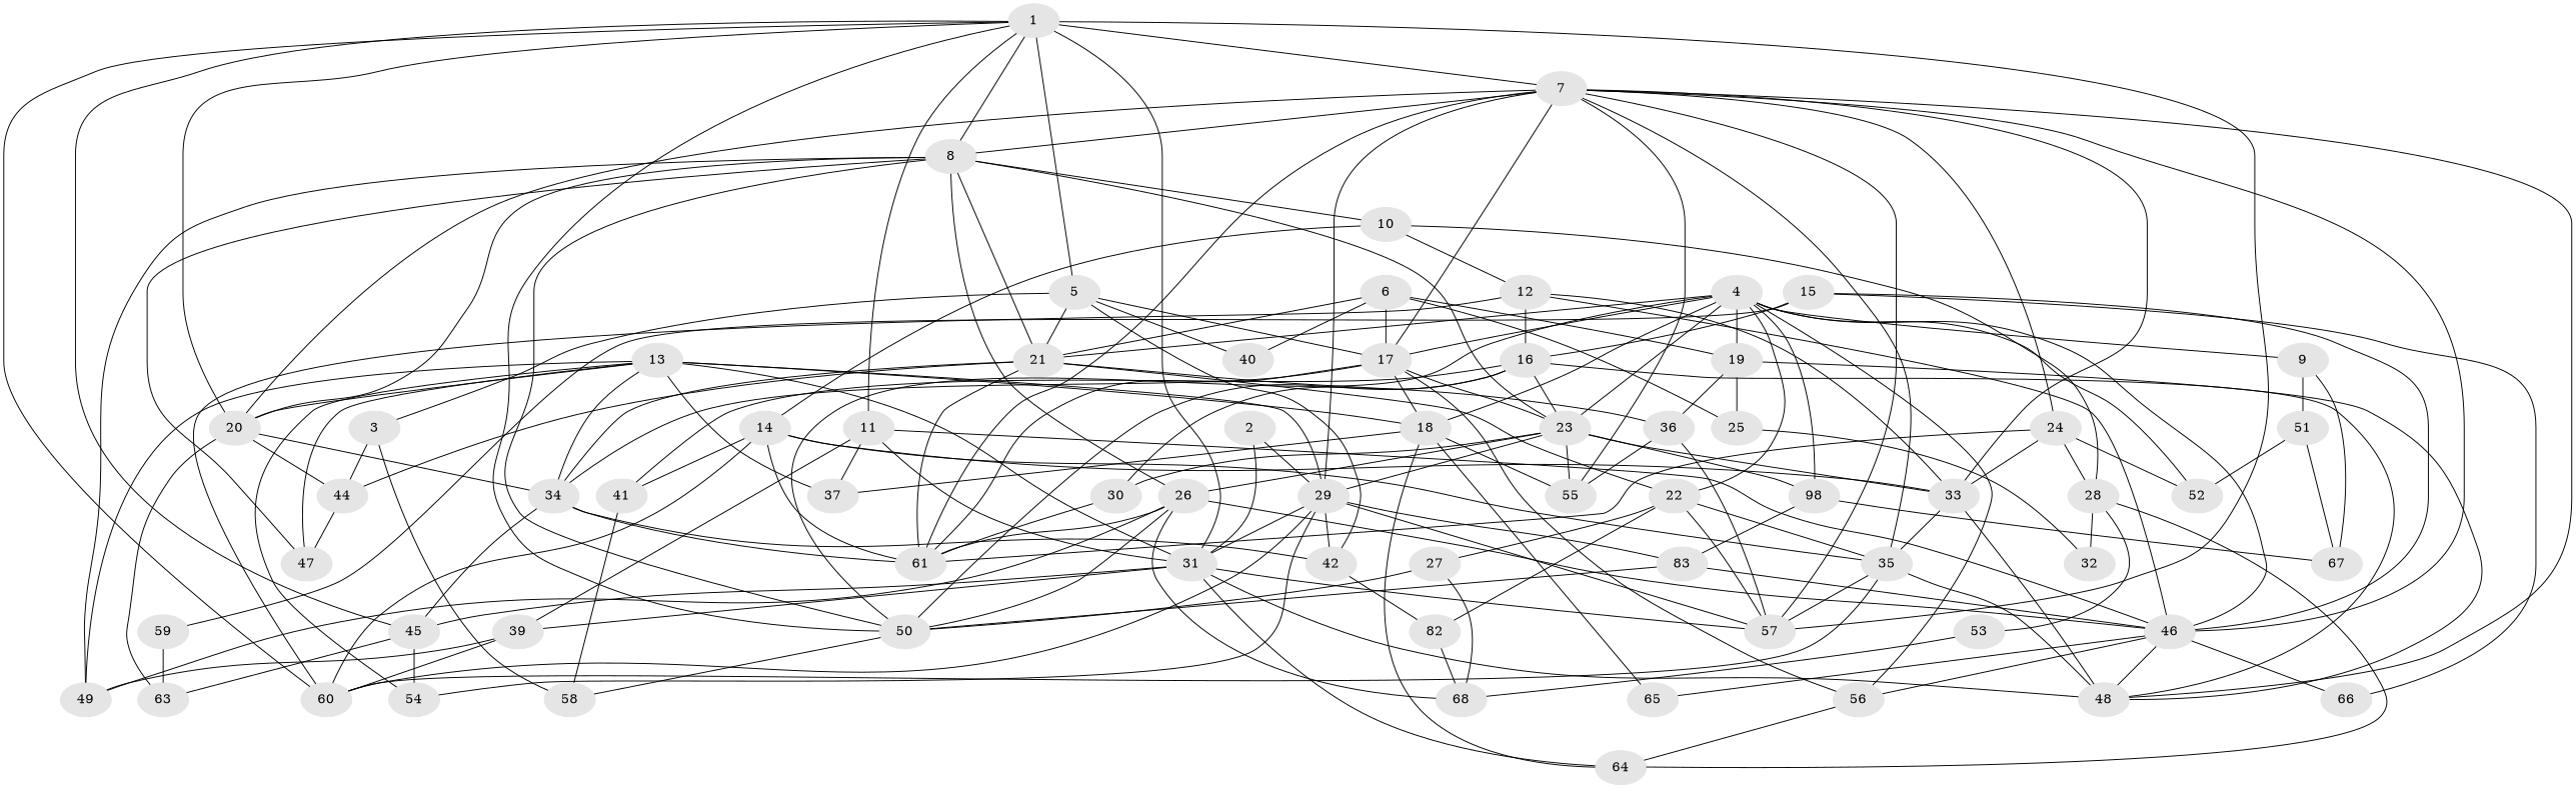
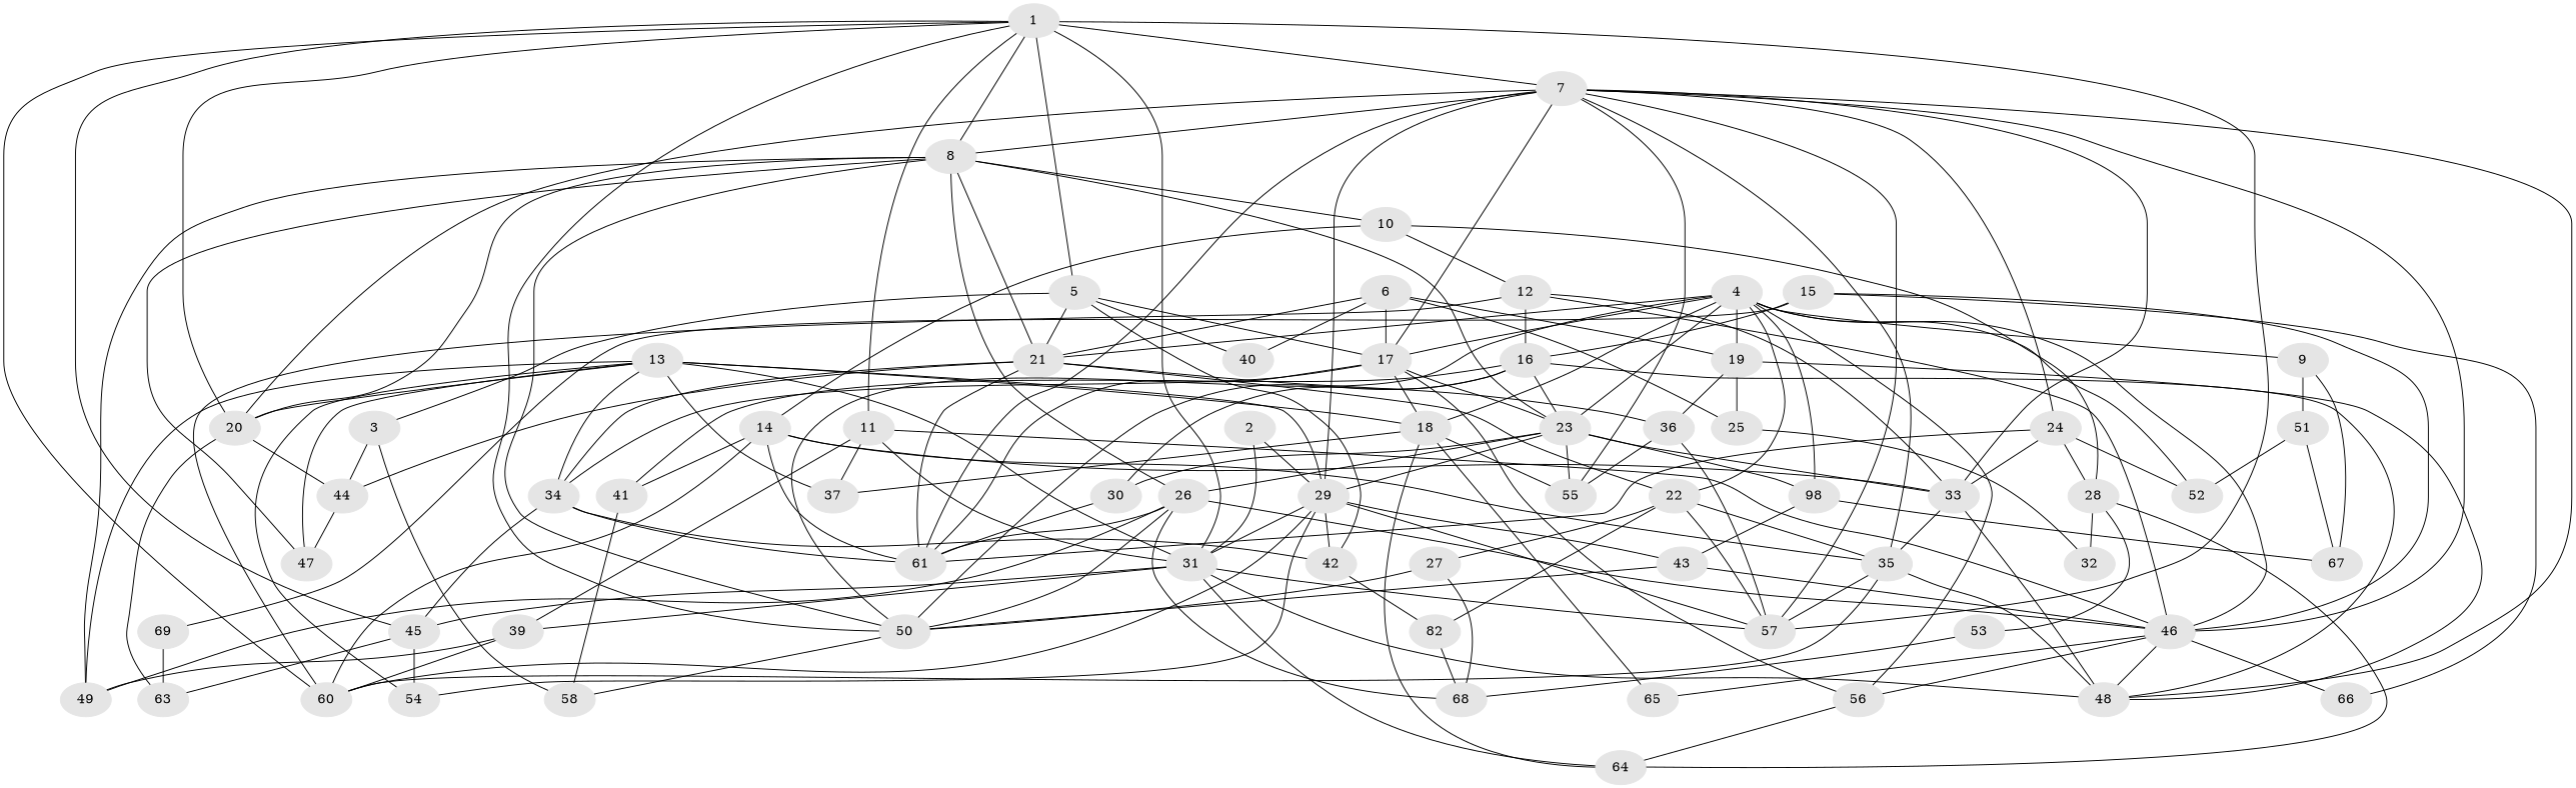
  graph {
    node [color=gray90 style=filled]
    edge [weight=1.0]
    1
    5
    7
    8
    11
    20
    31
    45
    50
    57
    60
    3
    17
    21
    40
    42
    29
    46
    24
    33
    35
    48
    55
    61
    23
    10
    26
    47
    49
    37
    39
    44
    34
    63
    64
    54
    58
    2
-   43 [label=83]
+   43
    4
    9
    18
    19
    22
    n45 [label=98]
    52
    56
    51
    67
    65
    25
    36
    27
    n54 [label=82]
    30
    66
    6
    32
    28
    12
    14
    68
    16
    41
    53
    13
    15
-   59
+   59 [label=69]
    1 -- 5
    1 -- 7
    1 -- 8
    1 -- 11
    1 -- 20
    1 -- 31 [weight=3.0]
    1 -- 45
    1 -- 50
    1 -- 57
    1 -- 60
    5 -- 3
    5 -- 17 [weight=2.0]
    5 -- 21
    5 -- 40
    5 -- 42
    7 -- 8
    7 -- 20
    7 -- 57
    7 -- 17
    7 -- 29 [weight=3.0]
    7 -- 46
    7 -- 24
    7 -- 33
    7 -- 35
    7 -- 48
    7 -- 55 [weight=2.0]
    7 -- 61
    8 -- 20 [weight=2.0]
    8 -- 50
    8 -- 21
    8 -- 23
    8 -- 10
    8 -- 26
    8 -- 47
    8 -- 49
    11 -- 31
    11 -- 46
    11 -- 37
    11 -- 39
    20 -- 44
-   20 -- 34
    20 -- 63
    31 -- 45
    31 -- 57
    31 -- 48
    31 -- 39
    31 -- 64
    45 -- 63
    45 -- 54
    50 -- 58
    3 -- 44
    3 -- 58
    17 -- 61
    17 -- 23
    17 -- 34
    17 -- 18 [weight=3.0]
    17 -- 56
    21 -- 61
    21 -- 44
    21 -- 34
    21 -- 22
    21 -- 36
    42 -- n54
    29 -- 31
    29 -- 57
    29 -- 60
    29 -- 42 [weight=2.0]
    29 -- 54
    29 -- 43 [weight=2.0]
    46 -- 48
    46 -- 56
    46 -- 65
    46 -- 66
    24 -- 33
    24 -- 61
    24 -- 52
    24 -- 28
    33 -- 35
    33 -- 48
    35 -- 57
    35 -- 60
    35 -- 48 [weight=2.0]
    23 -- 29
    23 -- 33
    23 -- 55
    23 -- 26
    23 -- n45
    23 -- 30
    10 -- 28
    10 -- 12
    10 -- 14
    26 -- 50
    26 -- 46
    26 -- 61 [weight=2.0]
    26 -- 49
    26 -- 68
    39 -- 60
    39 -- 49
    44 -- 47
    34 -- 45
    34 -- 42
    34 -- 61
    2 -- 31
    2 -- 29
    43 -- 50
    43 -- 46
    4 -- 50
    4 -- 17
    4 -- 21 [weight=2.0]
    4 -- 46
    4 -- 23
    4 -- 9
    4 -- 18
    4 -- 19
    4 -- 22
    4 -- n45
    4 -- 52
    4 -- 56
    9 -- 51
    9 -- 67
    18 -- 55
    18 -- 37
    18 -- 64
    18 -- 65
    19 -- 48
    19 -- 25
    19 -- 36
    22 -- 57
    22 -- 35
    22 -- 27
    22 -- n54
    n45 -- 43
    n45 -- 67
    56 -- 64
    51 -- 52
    51 -- 67
    25 -- 32
    36 -- 57
    36 -- 55
    27 -- 50
    27 -- 68
    n54 -- 68
    30 -- 61
    6 -- 17
    6 -- 21 [weight=2.0]
    6 -- 40
    6 -- 19
    6 -- 25
    28 -- 64
    28 -- 32
    28 -- 53
    12 -- 60
    12 -- 46
    12 -- 33
    12 -- 16
    14 -- 60 [weight=2.0]
    14 -- 33
    14 -- 35
    14 -- 61
    14 -- 41
    16 -- 50
    16 -- 48
    16 -- 23
    16 -- 30
    16 -- 41
    41 -- 58
    53 -- 68
    13 -- 20
    13 -- 31
    13 -- 29
    13 -- 47
    13 -- 49
    13 -- 37
    13 -- 34 [weight=2.0]
    13 -- 54
    13 -- 18
    15 -- 46 [weight=2.0]
    15 -- 66
    15 -- 16
    15 -- 59
    59 -- 63
  }
